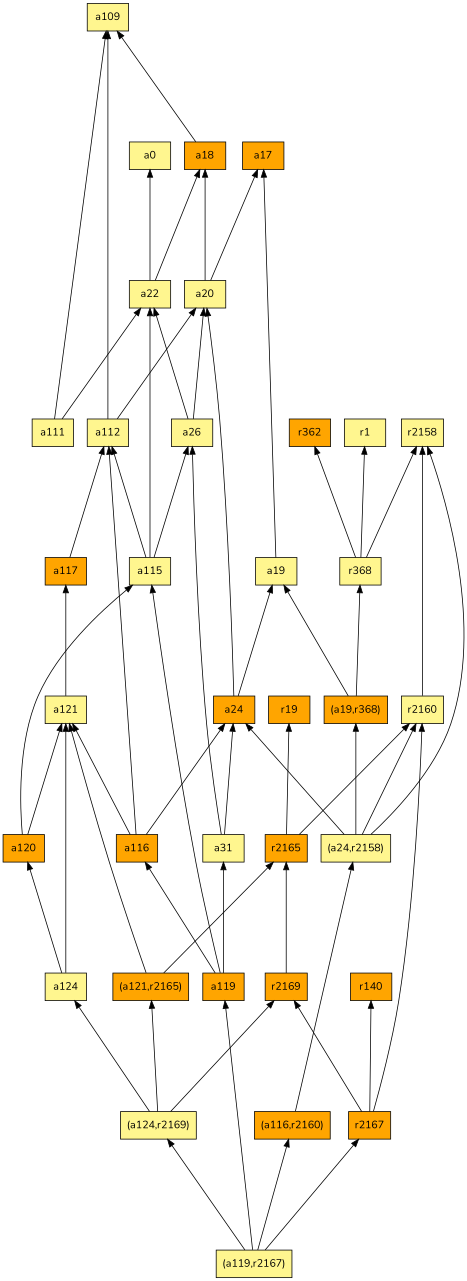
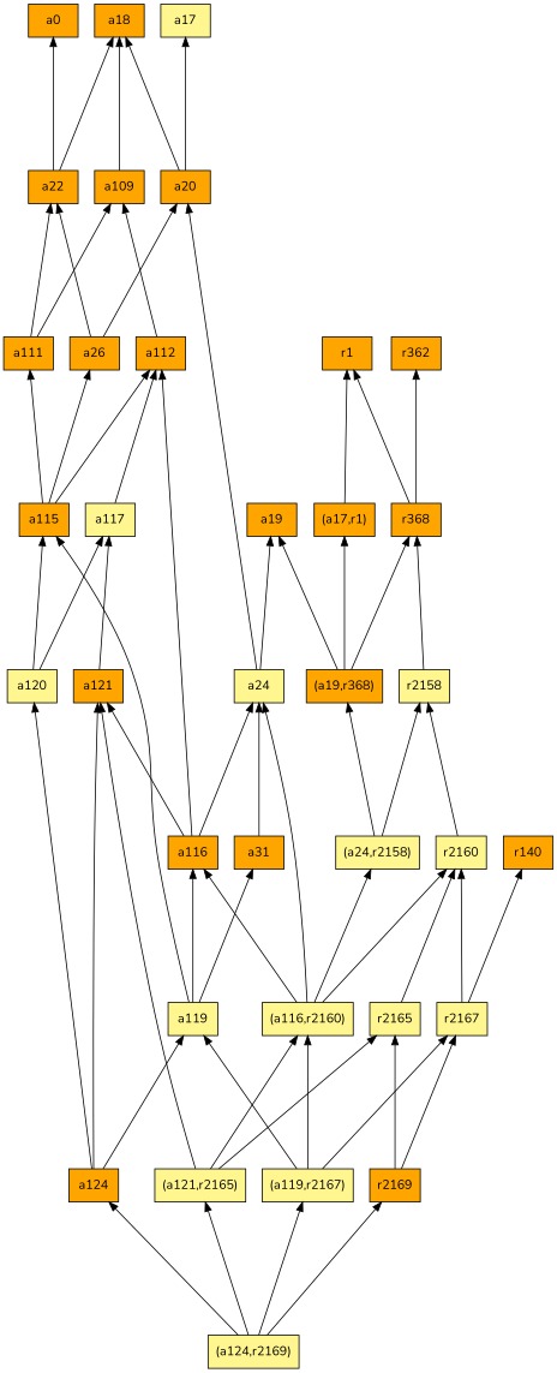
  digraph {
    fontname=Nunito
    rankdir=BT
    ranksep=2.0
    node [fillcolor=orange fontname=Nunito shape=record style=filled]
    edge [fontname=Nunito]
-   n1 [label="{a120}"]
-   n2 [fillcolor=khaki1 label="{a115}"]
-   n3 [label="{a117}"]
-   n4 [fillcolor=khaki1 label="{a112}"]
-   n5 [fillcolor=khaki1 label="{a26}"]
-   n6 [fillcolor=khaki1 label="{a111}"]
+   n1 [fillcolor=khaki1 label="{a120}"]
+   n2 [label="{a115}"]
+   n3 [fillcolor=khaki1 label="{a117}"]
+   n4 [label="{a112}"]
+   n5 [label="{a26}"]
+   n6 [label="{a111}"]
    n7 [fillcolor=khaki1 label="{r2158}"]
-   n8 [fillcolor=khaki1 label="{r368}"]
-   n9 [fillcolor=khaki1 label="{r1}"]
+   n8 [label="{r368}"]
+   n9 [label="{r1}"]
    n10 [label="{r362}"]
-   n11 [label="{(a121,r2165)}"]
-   n12 [label="{(a116,r2160)}"]
-   n13 [fillcolor=khaki1 label="{a121}"]
-   n14 [label="{r2165}"]
+   n11 [fillcolor=khaki1 label="{(a121,r2165)}"]
+   n12 [fillcolor=khaki1 label="{(a116,r2160)}"]
+   n13 [label="{a121}"]
+   n14 [fillcolor=khaki1 label="{r2165}"]
    n15 [label="{a116}"]
    n16 [fillcolor=khaki1 label="{r2160}"]
    n17 [fillcolor=khaki1 label="{(a24,r2158)}"]
-   n18 [label="{r19}"]
-   n19 [label="{a119}"]
-   n20 [fillcolor=khaki1 label="{a31}"]
-   n21 [label="{a24}"]
-   n22 [fillcolor=khaki1 label="{a109}"]
+   n19 [fillcolor=khaki1 label="{a119}"]
+   n20 [label="{a31}"]
+   n21 [fillcolor=khaki1 label="{a24}"]
+   n22 [label="{a109}"]
    n23 [label="{a18}"]
    n24 [label="{(a19,r368)}"]
-   n26 [fillcolor=khaki1 label="{a19}"]
-   n27 [label="{a17}"]
-   n28 [fillcolor=khaki1 label="{a20}"]
-   n29 [fillcolor=khaki1 label="{a22}"]
-   n30 [fillcolor=khaki1 label="{a0}"]
+   n25 [label="{(a17,r1)}"]
+   n26 [label="{a19}"]
+   n27 [fillcolor=khaki1 label="{a17}"]
+   n28 [label="{a20}"]
+   n29 [label="{a22}"]
+   n30 [label="{a0}"]
    n31 [label="{r2169}"]
-   n32 [label="{r2167}"]
+   n32 [fillcolor=khaki1 label="{r2167}"]
    n33 [label="{r140}"]
-   n34 [fillcolor=khaki1 label="{a124}"]
+   n34 [label="{a124}"]
    n35 [fillcolor=khaki1 label="{(a119,r2167)}"]
    n36 [fillcolor=khaki1 label="{(a124,r2169)}"]
    n1 -> n2
-   n1 -> n13
+   n1 -> n3
    n2 -> n4
    n2 -> n5
-   n2 -> n29
+   n2 -> n6
    n3 -> n4
    n4 -> n22
-   n4 -> n28
    n5 -> n28
    n5 -> n29
    n6 -> n22
    n6 -> n29
-   n8 -> n7
+   n7 -> n8
    n8 -> n9
    n8 -> n10
+   n11 -> n12
    n11 -> n13
    n11 -> n14
-   n17 -> n16
+   n12 -> n15
+   n12 -> n16
    n12 -> n17
    n13 -> n3
    n14 -> n16
-   n14 -> n18
    n15 -> n4
    n15 -> n13
    n15 -> n21
    n16 -> n7
    n17 -> n7
-   n17 -> n21
+   n12 -> n21
    n17 -> n24
    n19 -> n2
    n19 -> n15
    n19 -> n20
-   n20 -> n5
    n20 -> n21
    n21 -> n26
    n21 -> n28
-   n23 -> n22
+   n22 -> n23
    n24 -> n8
+   n24 -> n25
    n24 -> n26
-   n26 -> n27
+   n25 -> n9
    n28 -> n23
    n28 -> n27
    n29 -> n23
    n29 -> n30
    n31 -> n14
-   n32 -> n31
+   n31 -> n32
    n32 -> n16
    n32 -> n33
    n34 -> n1
    n34 -> n13
+   n34 -> n19
    n35 -> n12
    n35 -> n19
    n35 -> n32
    n36 -> n11
    n36 -> n31
    n36 -> n34
-   n35 -> n36
+   n36 -> n35
  }
